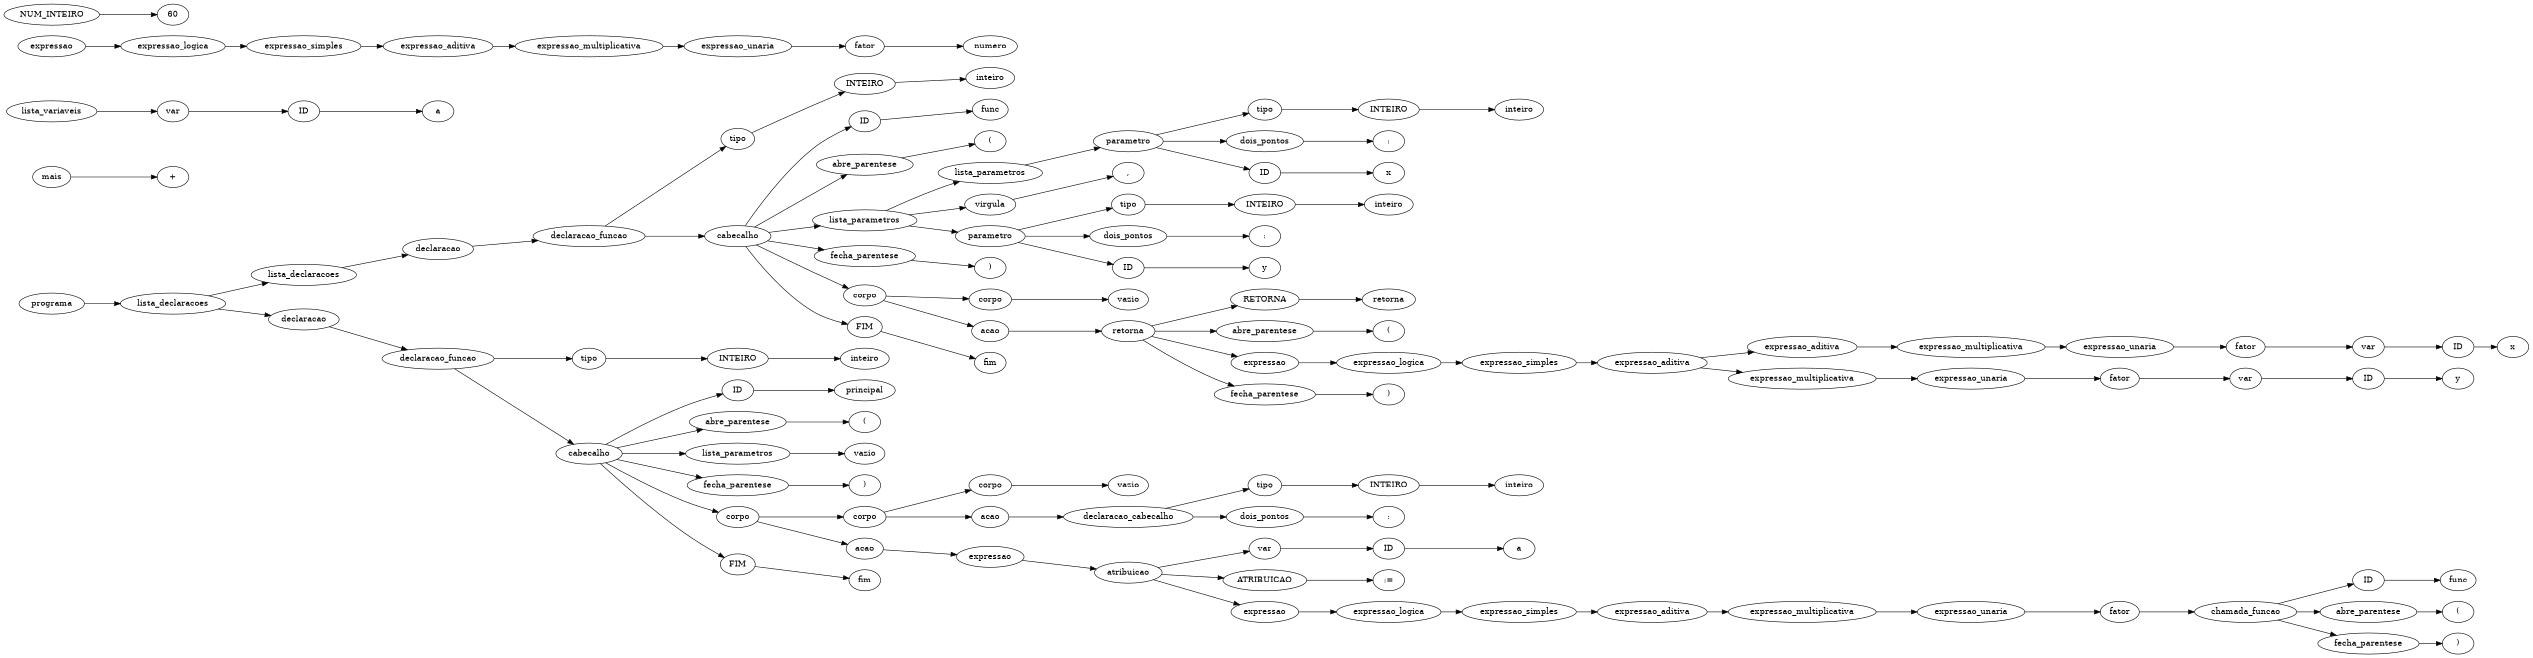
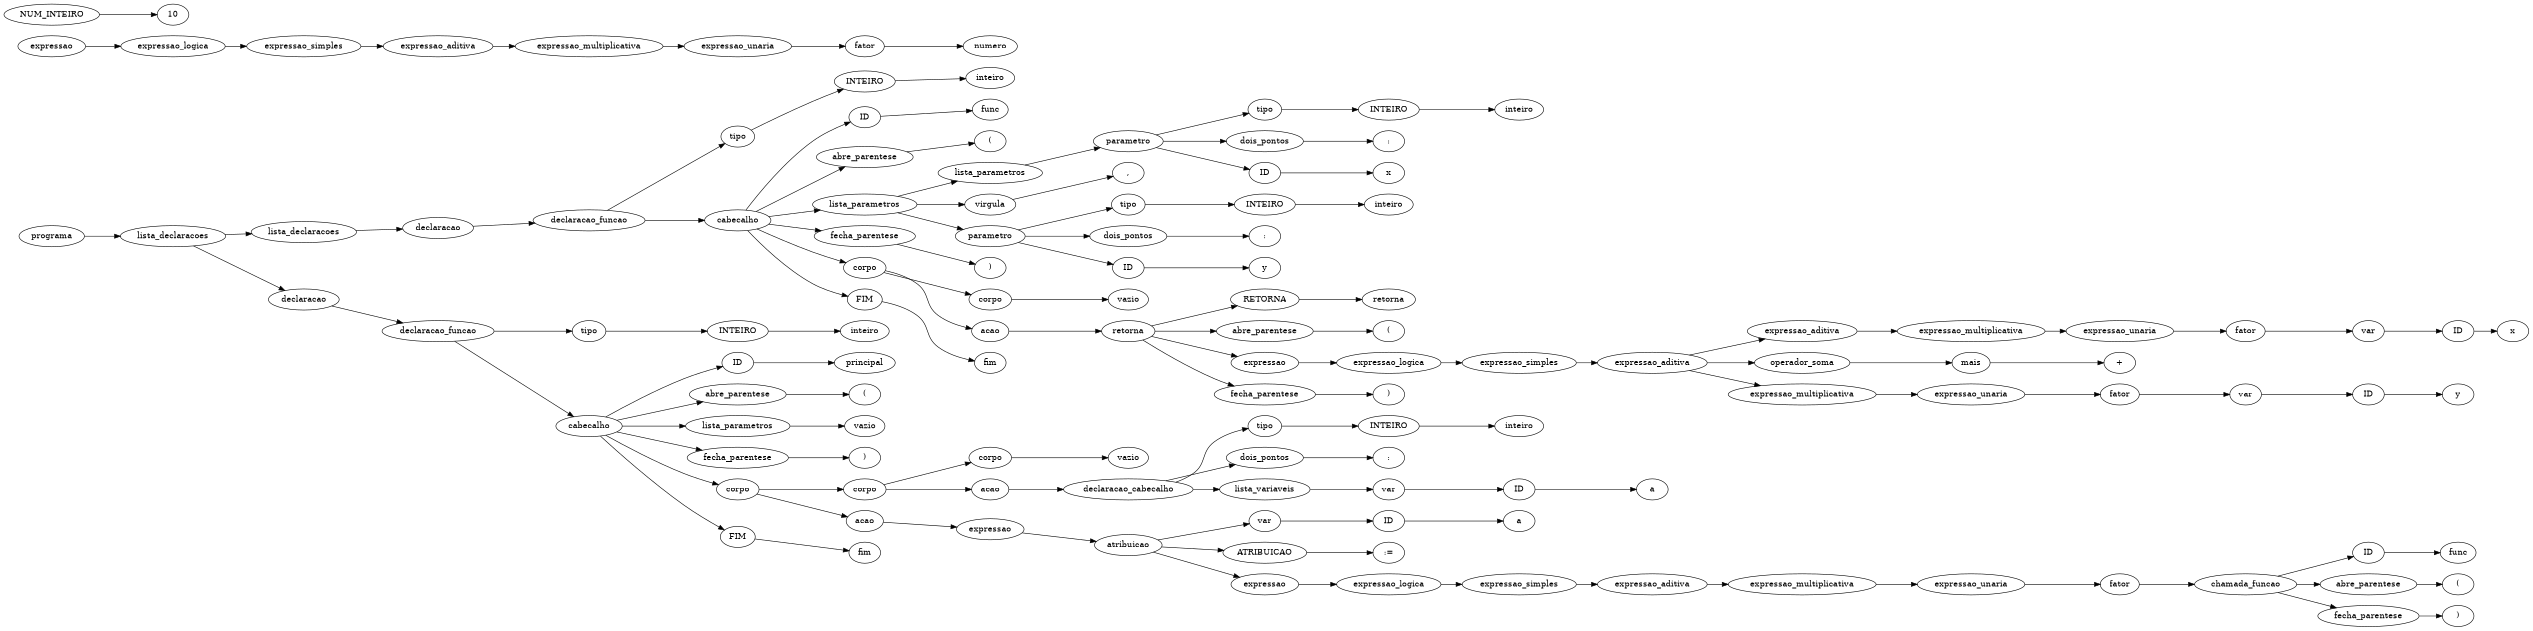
  digraph {
    rankdir=LR
    n1 [label=programa]
    n2 [label=lista_declaracoes]
    n3 [label=lista_declaracoes]
    n4 [label=declaracao]
    n5 [label=declaracao]
    n6 [label=declaracao_funcao]
    n7 [label=declaracao_funcao]
    n8 [label=tipo]
    n9 [label=cabecalho]
    n10 [label=INTEIRO]
    n11 [label=ID]
    n12 [label=abre_parentese]
    n13 [label=lista_parametros]
    n14 [label=fecha_parentese]
    n15 [label=corpo]
    n16 [label=FIM]
    n17 [label=inteiro]
    n18 [label=func]
    n19 [label="("]
    n20 [label=lista_parametros]
    n21 [label=virgula]
    n22 [label=parametro]
    n23 [label=")"]
    n24 [label=corpo]
    n25 [label=acao]
    n26 [label=fim]
    n27 [label=parametro]
    n28 [label=","]
    n29 [label=tipo]
    n30 [label=dois_pontos]
    n31 [label=ID]
    n32 [label=tipo]
    n33 [label=dois_pontos]
    n34 [label=ID]
    n35 [label=INTEIRO]
    n36 [label=":"]
    n37 [label=x]
    n38 [label=inteiro]
    n39 [label=INTEIRO]
    n40 [label=":"]
    n41 [label=y]
    n42 [label=inteiro]
    n43 [label=vazio]
    n44 [label=retorna]
    n45 [label=RETORNA]
    n46 [label=abre_parentese]
    n47 [label=expressao]
    n48 [label=fecha_parentese]
    n49 [label=retorna]
    n50 [label="("]
    n51 [label=expressao_logica]
    n52 [label=")"]
    n53 [label=expressao_simples]
    n54 [label=expressao_aditiva]
    n55 [label=expressao_aditiva]
+   n56 [label=operador_soma]
    n57 [label=expressao_multiplicativa]
    n58 [label=expressao_multiplicativa]
    n59 [label=mais]
    n60 [label=expressao_unaria]
    n61 [label=expressao_unaria]
    n62 [label=fator]
    n63 [label=var]
    n64 [label=ID]
    n65 [label=x]
    n66 [label="+"]
    n67 [label=fator]
    n68 [label=var]
    n69 [label=ID]
    n70 [label=y]
    n71 [label=tipo]
    n72 [label=cabecalho]
    n73 [label=INTEIRO]
    n74 [label=ID]
    n75 [label=abre_parentese]
    n76 [label=lista_parametros]
    n77 [label=fecha_parentese]
    n78 [label=corpo]
    n79 [label=FIM]
    n80 [label=inteiro]
    n81 [label=principal]
    n82 [label="("]
    n83 [label=vazio]
    n84 [label=")"]
    n85 [label=corpo]
    n86 [label=acao]
    n87 [label=fim]
    n88 [label=corpo]
    n89 [label=acao]
    n90 [label=expressao]
    n91 [label=vazio]
    n92 [label=declaracao_cabecalho]
    n93 [label=tipo]
    n94 [label=dois_pontos]
    n95 [label=lista_variaveis]
    n96 [label=INTEIRO]
    n97 [label=":"]
    n98 [label=var]
    n99 [label=inteiro]
    n100 [label=ID]
    n101 [label=a]
    n102 [label=atribuicao]
    n103 [label=var]
    n104 [label=ATRIBUICAO]
    n105 [label=expressao]
    n106 [label=ID]
    n107 [label=":="]
    n108 [label=expressao_logica]
    n109 [label=a]
    n110 [label=expressao_simples]
    n111 [label=expressao_aditiva]
    n112 [label=expressao_multiplicativa]
    n113 [label=expressao_unaria]
    n114 [label=fator]
    n115 [label=chamada_funcao]
    n116 [label=ID]
    n117 [label=abre_parentese]
    n118 [label=fecha_parentese]
    n119 [label=func]
    n120 [label="("]
    n121 [label=")"]
    n122 [label=expressao]
    n123 [label=expressao_logica]
    n124 [label=expressao_simples]
    n125 [label=expressao_aditiva]
    n126 [label=expressao_multiplicativa]
    n127 [label=expressao_unaria]
    n128 [label=fator]
    n129 [label=numero]
    n130 [label=NUM_INTEIRO]
-   n131 [label=60]
+   n131 [label=10]
    n1 -> n2
    n2 -> n3
    n2 -> n4
    n3 -> n5
    n4 -> n6
    n5 -> n7
    n6 -> n71
    n6 -> n72
    n7 -> n8
    n7 -> n9
    n8 -> n10
    n9 -> n11
    n9 -> n12
    n9 -> n13
    n9 -> n14
    n9 -> n15
    n9 -> n16
    n10 -> n17
    n11 -> n18
    n12 -> n19
    n13 -> n20
    n13 -> n21
    n13 -> n22
    n14 -> n23
    n15 -> n24
    n15 -> n25
    n16 -> n26
    n20 -> n27
    n21 -> n28
    n22 -> n29
    n22 -> n30
    n22 -> n31
    n24 -> n43
    n25 -> n44
    n27 -> n32
    n27 -> n33
    n27 -> n34
    n29 -> n39
    n30 -> n40
    n31 -> n41
    n32 -> n35
    n33 -> n36
    n34 -> n37
    n35 -> n38
    n39 -> n42
    n44 -> n45
    n44 -> n46
    n44 -> n47
    n44 -> n48
    n45 -> n49
    n46 -> n50
    n47 -> n51
    n48 -> n52
    n51 -> n53
    n53 -> n54
    n54 -> n55
+   n54 -> n56
    n54 -> n57
    n55 -> n58
+   n56 -> n59
    n57 -> n60
    n58 -> n61
    n59 -> n66
    n60 -> n67
    n61 -> n62
    n62 -> n63
    n63 -> n64
    n64 -> n65
    n67 -> n68
    n68 -> n69
    n69 -> n70
    n71 -> n73
    n72 -> n74
    n72 -> n75
    n72 -> n76
    n72 -> n77
    n72 -> n78
    n72 -> n79
    n73 -> n80
    n74 -> n81
    n75 -> n82
    n76 -> n83
    n77 -> n84
    n78 -> n85
    n78 -> n86
    n79 -> n87
    n85 -> n88
    n85 -> n89
    n86 -> n90
    n88 -> n91
    n89 -> n92
    n90 -> n102
    n92 -> n93
    n92 -> n94
+   n92 -> n95
    n93 -> n96
    n94 -> n97
    n95 -> n98
    n96 -> n99
    n98 -> n100
    n100 -> n101
    n102 -> n103
    n102 -> n104
    n102 -> n105
    n103 -> n106
    n104 -> n107
    n105 -> n108
    n106 -> n109
    n108 -> n110
    n110 -> n111
    n111 -> n112
    n112 -> n113
    n113 -> n114
    n114 -> n115
    n115 -> n116
    n115 -> n117
    n115 -> n118
    n116 -> n119
    n117 -> n120
    n118 -> n121
    n122 -> n123
    n123 -> n124
    n124 -> n125
    n125 -> n126
    n126 -> n127
    n127 -> n128
    n128 -> n129
    n130 -> n131
  }
